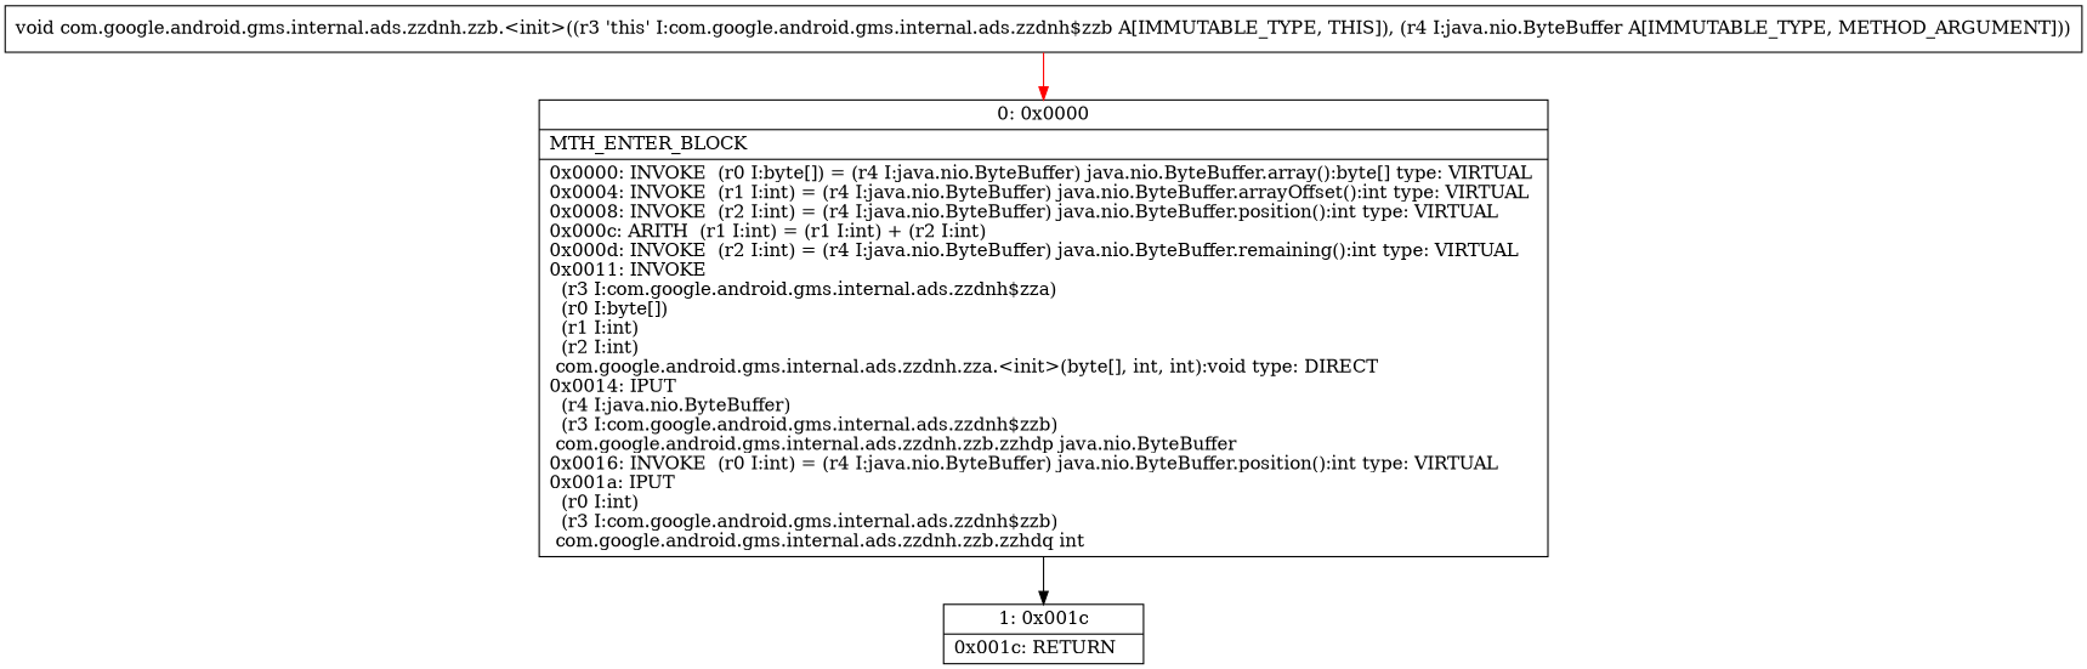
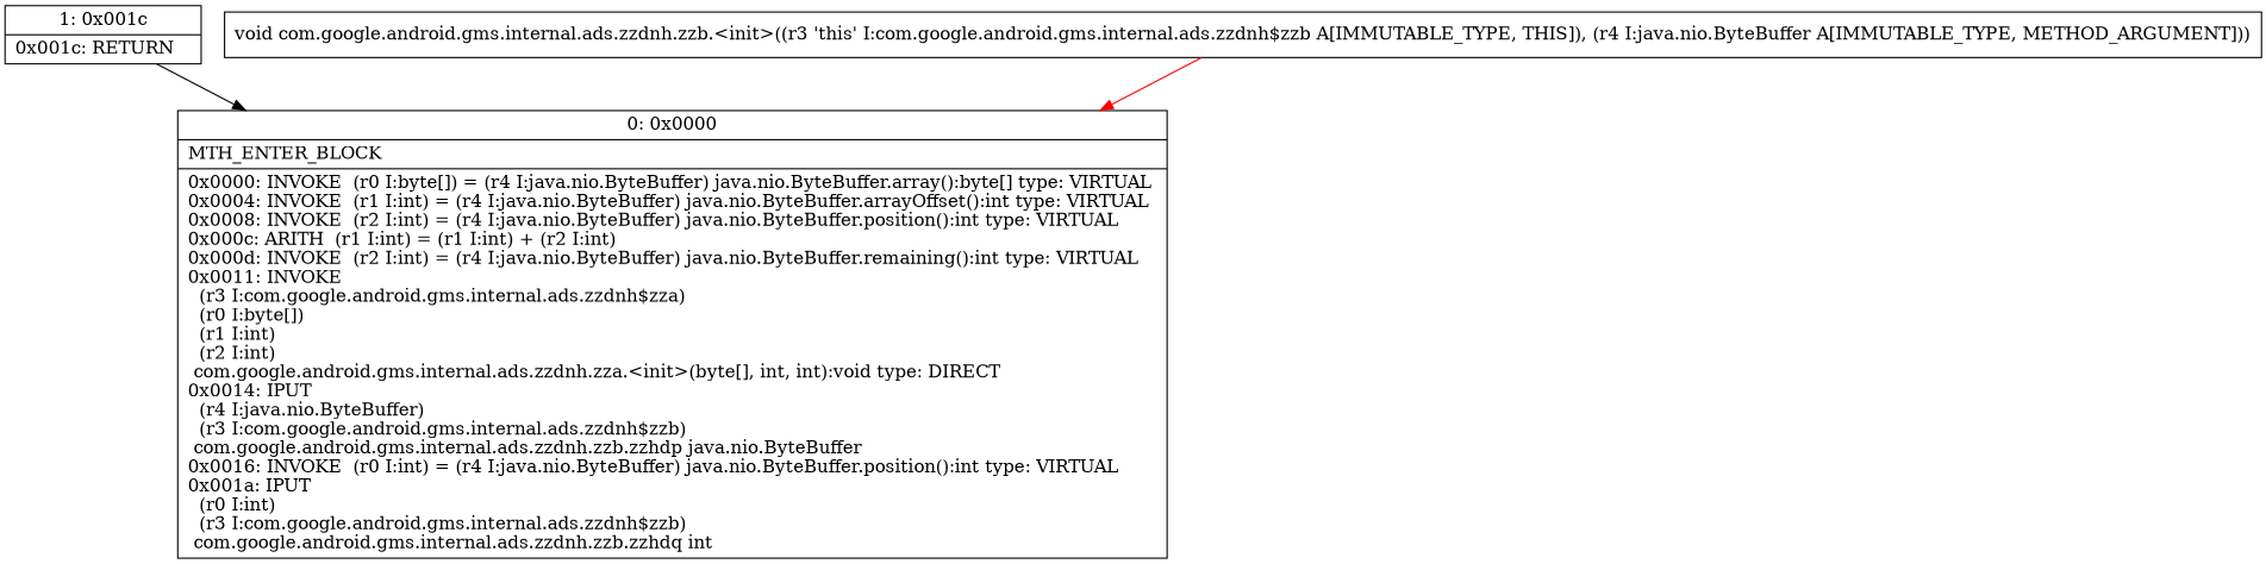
  digraph {
    node [shape=record]
    n1 [label="{0\:\ 0x0000|MTH_ENTER_BLOCK\l|0x0000: INVOKE  (r0 I:byte[]) = (r4 I:java.nio.ByteBuffer) java.nio.ByteBuffer.array():byte[] type: VIRTUAL \l0x0004: INVOKE  (r1 I:int) = (r4 I:java.nio.ByteBuffer) java.nio.ByteBuffer.arrayOffset():int type: VIRTUAL \l0x0008: INVOKE  (r2 I:int) = (r4 I:java.nio.ByteBuffer) java.nio.ByteBuffer.position():int type: VIRTUAL \l0x000c: ARITH  (r1 I:int) = (r1 I:int) + (r2 I:int) \l0x000d: INVOKE  (r2 I:int) = (r4 I:java.nio.ByteBuffer) java.nio.ByteBuffer.remaining():int type: VIRTUAL \l0x0011: INVOKE  \l  (r3 I:com.google.android.gms.internal.ads.zzdnh$zza)\l  (r0 I:byte[])\l  (r1 I:int)\l  (r2 I:int)\l com.google.android.gms.internal.ads.zzdnh.zza.\<init\>(byte[], int, int):void type: DIRECT \l0x0014: IPUT  \l  (r4 I:java.nio.ByteBuffer)\l  (r3 I:com.google.android.gms.internal.ads.zzdnh$zzb)\l com.google.android.gms.internal.ads.zzdnh.zzb.zzhdp java.nio.ByteBuffer \l0x0016: INVOKE  (r0 I:int) = (r4 I:java.nio.ByteBuffer) java.nio.ByteBuffer.position():int type: VIRTUAL \l0x001a: IPUT  \l  (r0 I:int)\l  (r3 I:com.google.android.gms.internal.ads.zzdnh$zzb)\l com.google.android.gms.internal.ads.zzdnh.zzb.zzhdq int \l}"]
    n2 [label="{1\:\ 0x001c|0x001c: RETURN   \l}"]
    n3 [label="{void com.google.android.gms.internal.ads.zzdnh.zzb.\<init\>((r3 'this' I:com.google.android.gms.internal.ads.zzdnh$zzb A[IMMUTABLE_TYPE, THIS]), (r4 I:java.nio.ByteBuffer A[IMMUTABLE_TYPE, METHOD_ARGUMENT])) }"]
-   n1 -> n2 [color=black]
+   n2 -> n1 [color=black]
    n3 -> n1 [color=red]
  }
